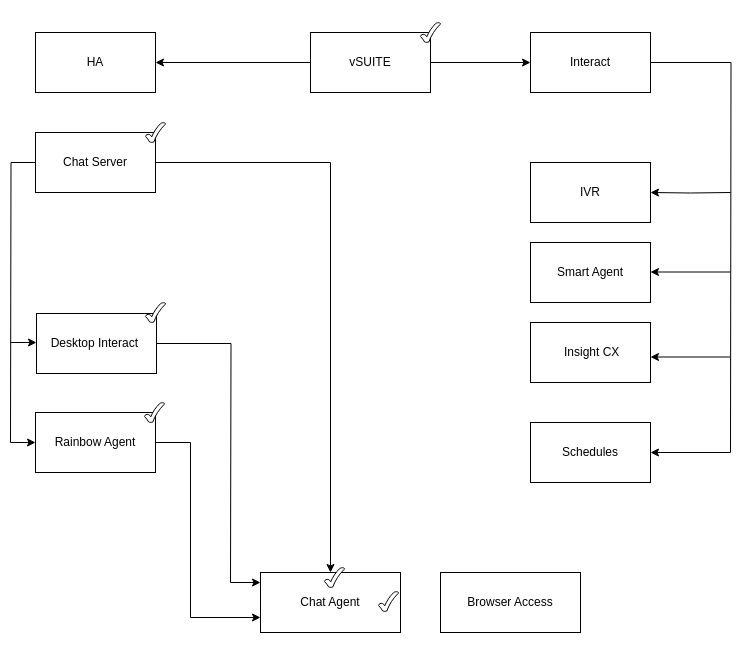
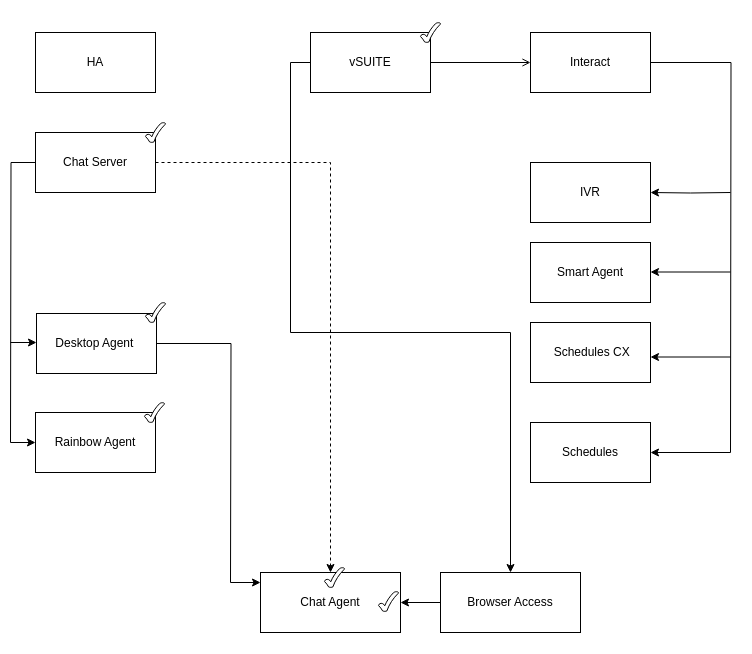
  <mxCell id="0" />
  <mxCell id="1" parent="0" />
  <mxCell id="2" value="" style="group" vertex="1" connectable="0" parent="1"><mxGeometry x="310" y="22" width="130" height="70" as="geometry" /></mxCell>
  <mxCell id="3" value="&lt;span style=&quot;color: light-dark(rgb(0, 0, 0), rgb(26, 26, 26));&quot;&gt;vSUITE&lt;/span&gt;" style="rounded=0;whiteSpace=wrap;html=1;fillColor=light-dark(#FFFFFF,#CCCCCC);movable=1;resizable=1;rotatable=1;deletable=1;editable=1;locked=0;connectable=1;" vertex="1" parent="2"><mxGeometry y="10" width="120" height="60" as="geometry" /></mxCell>
  <mxCell id="4" value="" style="verticalLabelPosition=bottom;verticalAlign=top;html=1;shape=mxgraph.basic.tick;fillColor=light-dark(#FFFFFF,#66CC00);movable=1;resizable=1;rotatable=1;deletable=1;editable=1;locked=0;connectable=1;" vertex="1" parent="2"><mxGeometry x="110" width="20" height="20" as="geometry" /></mxCell>
  <mxCell id="5" value="" style="group" vertex="1" connectable="0" parent="1"><mxGeometry x="35" y="122" width="130" height="70" as="geometry" /></mxCell>
  <mxCell id="6" style="edgeStyle=orthogonalEdgeStyle;rounded=0;orthogonalLoop=1;jettySize=auto;html=1;exitX=0;exitY=0.5;exitDx=0;exitDy=0;endArrow=none;endFill=0;" edge="1" parent="5" source="8"><mxGeometry relative="1" as="geometry"><mxPoint x="-25" y="320" as="targetPoint" /></mxGeometry></mxCell>
  <mxCell id="7" style="edgeStyle=orthogonalEdgeStyle;rounded=0;orthogonalLoop=1;jettySize=auto;html=1;exitX=1;exitY=0.5;exitDx=0;exitDy=0;endArrow=none;endFill=0;" edge="1" parent="5" source="16"><mxGeometry relative="1" as="geometry"><mxPoint x="195" y="460" as="targetPoint" /></mxGeometry></mxCell>
  <mxCell id="8" value="&lt;span style=&quot;color: light-dark(rgb(0, 0, 0), rgb(0, 0, 0));&quot;&gt;Chat Server&lt;/span&gt;" style="rounded=0;whiteSpace=wrap;html=1;fillColor=light-dark(#FFFFFF,#CCCCCC);" vertex="1" parent="5"><mxGeometry y="10" width="120" height="60" as="geometry" /></mxCell>
  <mxCell id="9" value="" style="verticalLabelPosition=bottom;verticalAlign=top;html=1;shape=mxgraph.basic.tick;fillColor=light-dark(#FFFFFF,#66CC00);" vertex="1" parent="5"><mxGeometry x="110" width="20" height="20" as="geometry" /></mxCell>
  <mxCell id="10" style="edgeStyle=orthogonalEdgeStyle;rounded=0;orthogonalLoop=1;jettySize=auto;html=1;entryX=0;entryY=0.5;entryDx=0;entryDy=0;entryPerimeter=0;" edge="1" parent="5"><mxGeometry relative="1" as="geometry"><mxPoint x="225" y="460" as="targetPoint" /><mxPoint x="195" y="460" as="sourcePoint" /><Array as="points" /></mxGeometry></mxCell>
  <mxCell id="11" value="" style="group" vertex="1" connectable="0" parent="1"><mxGeometry x="35" y="22" width="130" height="70" as="geometry" /></mxCell>
  <mxCell id="12" value="&lt;span style=&quot;color: light-dark(rgb(0, 0, 0), rgb(0, 0, 0));&quot;&gt;HA&lt;/span&gt;" style="rounded=0;whiteSpace=wrap;html=1;fillColor=light-dark(#FFFFFF,#CCCCCC);" vertex="1" parent="11"><mxGeometry y="10" width="120" height="60" as="geometry" /></mxCell>
  <mxCell id="13" value="" style="shape=image;html=1;verticalAlign=top;verticalLabelPosition=bottom;labelBackgroundColor=#ffffff;imageAspect=0;aspect=fixed;image=https://icons.diagrams.net/icon-cache1/Essentials-2479/039_-_Cross-1213.svg" vertex="1" parent="11"><mxGeometry x="96" y="28" width="24" height="24" as="geometry" /></mxCell>
  <mxCell id="14" value="" style="group" vertex="1" connectable="0" parent="1"><mxGeometry x="20" y="302" width="145" height="71" as="geometry" /></mxCell>
  <mxCell id="15" value="" style="group" vertex="1" connectable="0" parent="14"><mxGeometry x="16" width="129" height="71" as="geometry" /></mxCell>
- <mxCell id="16" value="&lt;span style=&quot;color: light-dark(rgb(0, 0, 0), rgb(0, 0, 0));&quot;&gt;Desktop Interact&amp;nbsp;&lt;/span&gt;" style="rounded=0;whiteSpace=wrap;html=1;fillColor=light-dark(#FFFFFF,#CCCCCC);" vertex="1" parent="15"><mxGeometry y="11" width="120" height="60" as="geometry" /></mxCell>
+ <mxCell id="16" value="&lt;span style=&quot;color: light-dark(rgb(0, 0, 0), rgb(0, 0, 0));&quot;&gt;Desktop Agent&amp;nbsp;&lt;/span&gt;" style="rounded=0;whiteSpace=wrap;html=1;fillColor=light-dark(#FFFFFF,#CCCCCC);" vertex="1" parent="15"><mxGeometry y="11" width="120" height="60" as="geometry" /></mxCell>
  <mxCell id="17" value="" style="verticalLabelPosition=bottom;verticalAlign=top;html=1;shape=mxgraph.basic.tick;fillColor=light-dark(#FFFFFF,#66CC00);" vertex="1" parent="15"><mxGeometry x="109" width="20" height="20" as="geometry" /></mxCell>
  <mxCell id="18" style="edgeStyle=orthogonalEdgeStyle;rounded=0;orthogonalLoop=1;jettySize=auto;html=1;entryX=1;entryY=0.5;entryDx=0;entryDy=0;" edge="1" parent="15"><mxGeometry relative="1" as="geometry"><mxPoint y="40.5" as="targetPoint" /><mxPoint x="-26" y="40" as="sourcePoint" /></mxGeometry></mxCell>
- <mxCell id="19" style="edgeStyle=orthogonalEdgeStyle;rounded=0;orthogonalLoop=1;jettySize=auto;html=1;exitX=0;exitY=0.5;exitDx=0;exitDy=0;" edge="1" parent="1" source="3" target="12"><mxGeometry relative="1" as="geometry" /></mxCell>
+ <mxCell id="19" style="edgeStyle=orthogonalEdgeStyle;rounded=0;orthogonalLoop=1;jettySize=auto;html=1;exitX=0;exitY=0.5;exitDx=0;exitDy=0;" edge="1" parent="1" source="3" target="52"><mxGeometry relative="1" as="geometry" /></mxCell>
  <mxCell id="20" value="" style="group" vertex="1" connectable="0" parent="1"><mxGeometry x="530" y="22" width="134" height="70" as="geometry" /></mxCell>
  <mxCell id="21" style="edgeStyle=orthogonalEdgeStyle;rounded=0;orthogonalLoop=1;jettySize=auto;html=1;exitX=1;exitY=0.5;exitDx=0;exitDy=0;endArrow=none;endFill=0;" edge="1" parent="20" source="22"><mxGeometry relative="1" as="geometry"><mxPoint x="200" y="430" as="targetPoint" /></mxGeometry></mxCell>
  <mxCell id="22" value="&lt;span style=&quot;color: light-dark(rgb(0, 0, 0), rgb(0, 0, 0));&quot;&gt;Interact&lt;/span&gt;" style="rounded=0;whiteSpace=wrap;html=1;fillColor=light-dark(#FFFFFF,#CCCCCC);movable=1;resizable=1;rotatable=1;deletable=1;editable=1;locked=0;connectable=1;" vertex="1" parent="20"><mxGeometry y="10" width="120" height="60" as="geometry" /></mxCell>
  <mxCell id="23" value="" style="shape=image;html=1;verticalAlign=top;verticalLabelPosition=bottom;labelBackgroundColor=#ffffff;imageAspect=0;aspect=fixed;image=https://icons.diagrams.net/icon-cache1/Essentials-2479/039_-_Cross-1213.svg" vertex="1" parent="20"><mxGeometry x="110" y="-2" width="24" height="24" as="geometry" /></mxCell>
  <mxCell id="24" value="" style="group" vertex="1" connectable="0" parent="1"><mxGeometry x="42" y="402" width="126" height="70" as="geometry" /></mxCell>
  <mxCell id="25" value="&lt;span style=&quot;color: light-dark(rgb(0, 0, 0), rgb(0, 0, 0));&quot;&gt;Rainbow &lt;/span&gt;&lt;span style=&quot;color: light-dark(rgb(0, 0, 0), rgb(0, 0, 0));&quot;&gt;&lt;span style=&quot;color: light-dark(rgb(0, 0, 0), rgb(0, 0, 0));&quot;&gt;Agen&lt;/span&gt;t&lt;/span&gt;" style="rounded=0;whiteSpace=wrap;html=1;fillColor=light-dark(#FFFFFF,#CCCCCC);" vertex="1" parent="24"><mxGeometry x="-7" y="10" width="120" height="60" as="geometry" /></mxCell>
  <mxCell id="26" value="" style="verticalLabelPosition=bottom;verticalAlign=top;html=1;shape=mxgraph.basic.tick;fillColor=light-dark(#FFFFFF,#66CC00);" vertex="1" parent="24"><mxGeometry x="102" width="20" height="20" as="geometry" /></mxCell>
  <mxCell id="27" style="edgeStyle=orthogonalEdgeStyle;rounded=0;orthogonalLoop=1;jettySize=auto;html=1;entryX=1;entryY=0.5;entryDx=0;entryDy=0;" edge="1" parent="24"><mxGeometry relative="1" as="geometry"><mxPoint x="-7" y="39.5" as="targetPoint" /><mxPoint x="-32" y="40" as="sourcePoint" /></mxGeometry></mxCell>
  <mxCell id="28" value="" style="group" vertex="1" connectable="0" parent="1"><mxGeometry x="530" y="152" width="134" height="70" as="geometry" /></mxCell>
  <mxCell id="29" value="&lt;span style=&quot;color: light-dark(rgb(0, 0, 0), rgb(0, 0, 0));&quot;&gt;IVR&lt;/span&gt;" style="rounded=0;whiteSpace=wrap;html=1;fillColor=light-dark(#FFFFFF,#CCCCCC);movable=1;resizable=1;rotatable=1;deletable=1;editable=1;locked=0;connectable=1;" vertex="1" parent="28"><mxGeometry y="10" width="120" height="60" as="geometry" /></mxCell>
  <mxCell id="30" value="" style="shape=image;html=1;verticalAlign=top;verticalLabelPosition=bottom;labelBackgroundColor=#ffffff;imageAspect=0;aspect=fixed;image=https://icons.diagrams.net/icon-cache1/Essentials-2479/039_-_Cross-1213.svg" vertex="1" parent="28"><mxGeometry x="110" y="-2" width="24" height="24" as="geometry" /></mxCell>
  <mxCell id="31" value="" style="group" vertex="1" connectable="0" parent="1"><mxGeometry x="590" y="232" width="134" height="70" as="geometry" /></mxCell>
  <mxCell id="32" value="&lt;span style=&quot;color: light-dark(rgb(0, 0, 0), rgb(0, 0, 0));&quot;&gt;Smart Agent&lt;/span&gt;" style="rounded=0;whiteSpace=wrap;html=1;fillColor=light-dark(#FFFFFF,#CCCCCC);movable=1;resizable=1;rotatable=1;deletable=1;editable=1;locked=0;connectable=1;" vertex="1" parent="31"><mxGeometry x="-60" y="10" width="120" height="60" as="geometry" /></mxCell>
  <mxCell id="33" value="" style="shape=image;html=1;verticalAlign=top;verticalLabelPosition=bottom;labelBackgroundColor=#ffffff;imageAspect=0;aspect=fixed;image=https://icons.diagrams.net/icon-cache1/Essentials-2479/039_-_Cross-1213.svg" vertex="1" parent="31"><mxGeometry x="50" y="1" width="24" height="24" as="geometry" /></mxCell>
  <mxCell id="34" style="edgeStyle=orthogonalEdgeStyle;rounded=0;orthogonalLoop=1;jettySize=auto;html=1;entryX=1;entryY=0.5;entryDx=0;entryDy=0;" edge="1" parent="31"><mxGeometry relative="1" as="geometry"><mxPoint x="60" y="39.5" as="targetPoint" /><mxPoint x="140" y="39.5" as="sourcePoint" /></mxGeometry></mxCell>
  <mxCell id="35" value="" style="group" vertex="1" connectable="0" parent="1"><mxGeometry x="530" y="312" width="134" height="70" as="geometry" /></mxCell>
- <mxCell id="36" value="&lt;span style=&quot;color: light-dark(rgb(0, 0, 0), rgb(0, 0, 0));&quot;&gt;&amp;nbsp;Insight CX&lt;/span&gt;" style="rounded=0;whiteSpace=wrap;html=1;fillColor=light-dark(#FFFFFF,#CCCCCC);movable=1;resizable=1;rotatable=1;deletable=1;editable=1;locked=0;connectable=1;" vertex="1" parent="35"><mxGeometry y="10" width="120" height="60" as="geometry" /></mxCell>
+ <mxCell id="36" value="&lt;span style=&quot;color: light-dark(rgb(0, 0, 0), rgb(0, 0, 0));&quot;&gt;&amp;nbsp;Schedules CX&lt;/span&gt;" style="rounded=0;whiteSpace=wrap;html=1;fillColor=light-dark(#FFFFFF,#CCCCCC);movable=1;resizable=1;rotatable=1;deletable=1;editable=1;locked=0;connectable=1;" vertex="1" parent="35"><mxGeometry y="10" width="120" height="60" as="geometry" /></mxCell>
  <mxCell id="37" value="" style="shape=image;html=1;verticalAlign=top;verticalLabelPosition=bottom;labelBackgroundColor=#ffffff;imageAspect=0;aspect=fixed;image=https://icons.diagrams.net/icon-cache1/Essentials-2479/039_-_Cross-1213.svg" vertex="1" parent="35"><mxGeometry x="110" width="24" height="24" as="geometry" /></mxCell>
  <mxCell id="38" value="" style="group" vertex="1" connectable="0" parent="1"><mxGeometry x="530" y="412" width="134" height="70" as="geometry" /></mxCell>
  <mxCell id="39" value="&lt;span style=&quot;color: light-dark(rgb(0, 0, 0), rgb(0, 0, 0));&quot;&gt;Schedules&lt;/span&gt;" style="rounded=0;whiteSpace=wrap;html=1;fillColor=light-dark(#FFFFFF,#CCCCCC);movable=1;resizable=1;rotatable=1;deletable=1;editable=1;locked=0;connectable=1;" vertex="1" parent="38"><mxGeometry y="10" width="120" height="60" as="geometry" /></mxCell>
  <mxCell id="40" value="" style="shape=image;html=1;verticalAlign=top;verticalLabelPosition=bottom;labelBackgroundColor=#ffffff;imageAspect=0;aspect=fixed;image=https://icons.diagrams.net/icon-cache1/Essentials-2479/039_-_Cross-1213.svg" vertex="1" parent="38"><mxGeometry x="110" y="-2" width="24" height="24" as="geometry" /></mxCell>
  <mxCell id="41" style="edgeStyle=orthogonalEdgeStyle;rounded=0;orthogonalLoop=1;jettySize=auto;html=1;entryX=1;entryY=0.5;entryDx=0;entryDy=0;" edge="1" parent="1" target="29"><mxGeometry relative="1" as="geometry"><mxPoint x="850" y="792" as="targetPoint" /><mxPoint x="730" y="192" as="sourcePoint" /></mxGeometry></mxCell>
  <mxCell id="42" style="edgeStyle=orthogonalEdgeStyle;rounded=0;orthogonalLoop=1;jettySize=auto;html=1;entryX=1;entryY=0.5;entryDx=0;entryDy=0;" edge="1" parent="1"><mxGeometry relative="1" as="geometry"><mxPoint x="650" y="356.5" as="targetPoint" /><mxPoint x="730" y="356.5" as="sourcePoint" /></mxGeometry></mxCell>
  <mxCell id="43" style="edgeStyle=orthogonalEdgeStyle;rounded=0;orthogonalLoop=1;jettySize=auto;html=1;entryX=1;entryY=0.5;entryDx=0;entryDy=0;" edge="1" parent="1"><mxGeometry relative="1" as="geometry"><mxPoint x="650" y="452" as="targetPoint" /><mxPoint x="730" y="452" as="sourcePoint" /></mxGeometry></mxCell>
- <mxCell id="44" style="edgeStyle=orthogonalEdgeStyle;rounded=0;orthogonalLoop=1;jettySize=auto;html=1;exitX=1;exitY=0.5;exitDx=0;exitDy=0;entryX=0;entryY=0.5;entryDx=0;entryDy=0;" edge="1" parent="1" source="3" target="22"><mxGeometry relative="1" as="geometry" /></mxCell>
+ <mxCell id="44" style="edgeStyle=orthogonalEdgeStyle;rounded=0;orthogonalLoop=1;jettySize=auto;html=1;exitX=1;exitY=0.5;exitDx=0;exitDy=0;entryX=0;entryY=0.5;entryDx=0;entryDy=0;endArrow=open;" edge="1" parent="1" source="3" target="22"><mxGeometry relative="1" as="geometry" /></mxCell>
  <mxCell id="45" value="" style="group" vertex="1" connectable="0" parent="1"><mxGeometry x="280" y="562" width="134" height="70" as="geometry" /></mxCell>
  <mxCell id="46" value="&lt;span style=&quot;color: light-dark(rgb(0, 0, 0), rgb(0, 0, 0));&quot;&gt;&lt;span style=&quot;color: light-dark(rgb(0, 0, 0), rgb(0, 0, 0));&quot;&gt;Chat Agen&lt;/span&gt;t&lt;/span&gt;" style="rounded=0;whiteSpace=wrap;html=1;fillColor=light-dark(#FFFFFF,#CCCCCC);movable=1;resizable=1;rotatable=1;deletable=1;editable=1;locked=0;connectable=1;" vertex="1" parent="45"><mxGeometry x="-20" y="10" width="140" height="60" as="geometry" /></mxCell>
  <mxCell id="47" value="" style="verticalLabelPosition=bottom;verticalAlign=top;html=1;shape=mxgraph.basic.tick;fillColor=light-dark(#FFFFFF,#66CC00);" vertex="1" parent="45"><mxGeometry x="98" y="29" width="20" height="20" as="geometry" /></mxCell>
  <mxCell id="48" value="" style="verticalLabelPosition=bottom;verticalAlign=top;html=1;shape=mxgraph.basic.tick;fillColor=light-dark(#FFFFFF,#66CC00);" vertex="1" parent="45"><mxGeometry x="44" y="5" width="20" height="20" as="geometry" /></mxCell>
  <mxCell id="49" value="" style="shape=image;html=1;verticalAlign=top;verticalLabelPosition=bottom;labelBackgroundColor=#ffffff;imageAspect=0;aspect=fixed;image=https://icons.diagrams.net/icon-cache1/Essentials-2479/039_-_Cross-1213.svg" vertex="1" parent="45"><mxGeometry x="-20" y="46" width="24" height="24" as="geometry" /></mxCell>
- <mxCell id="50" style="edgeStyle=orthogonalEdgeStyle;rounded=0;orthogonalLoop=1;jettySize=auto;html=1;exitX=1;exitY=0.5;exitDx=0;exitDy=0;entryX=0.5;entryY=0;entryDx=0;entryDy=0;" edge="1" parent="1" source="8" target="46"><mxGeometry relative="1" as="geometry" /></mxCell>
+ <mxCell id="50" style="edgeStyle=orthogonalEdgeStyle;rounded=0;orthogonalLoop=1;jettySize=auto;html=1;exitX=1;exitY=0.5;exitDx=0;exitDy=0;entryX=0.5;entryY=0;entryDx=0;entryDy=0;dashed=1;" edge="1" parent="1" source="8" target="46"><mxGeometry relative="1" as="geometry" /></mxCell>
+ <mxCell id="51" style="edgeStyle=orthogonalEdgeStyle;rounded=0;orthogonalLoop=1;jettySize=auto;html=1;exitX=0;exitY=0.5;exitDx=0;exitDy=0;entryX=1;entryY=0.5;entryDx=0;entryDy=0;" edge="1" parent="1" source="52" target="46"><mxGeometry relative="1" as="geometry" /></mxCell>
  <mxCell id="52" value="&lt;span style=&quot;color: light-dark(rgb(0, 0, 0), rgb(0, 0, 0));&quot;&gt;Browser Access&lt;/span&gt;" style="rounded=0;whiteSpace=wrap;html=1;fillColor=light-dark(#FFFFFF,#CCCCCC);movable=1;resizable=1;rotatable=1;deletable=1;editable=1;locked=0;connectable=1;" vertex="1" parent="1"><mxGeometry x="440" y="572" width="140" height="60" as="geometry" /></mxCell>
  <mxCell id="53" value="" style="shape=image;html=1;verticalAlign=top;verticalLabelPosition=bottom;labelBackgroundColor=#ffffff;imageAspect=0;aspect=fixed;image=https://icons.diagrams.net/icon-cache1/Essentials-2479/039_-_Cross-1213.svg" vertex="1" parent="1"><mxGeometry x="260" y="573" width="24" height="24" as="geometry" /></mxCell>
- <mxCell id="54" style="edgeStyle=orthogonalEdgeStyle;rounded=0;orthogonalLoop=1;jettySize=auto;html=1;exitX=1;exitY=0.5;exitDx=0;exitDy=0;entryX=0;entryY=0.75;entryDx=0;entryDy=0;" edge="1" parent="1" source="25" target="46"><mxGeometry relative="1" as="geometry"><Array as="points"><mxPoint x="190" y="442" /><mxPoint x="190" y="617" /></Array></mxGeometry></mxCell>
